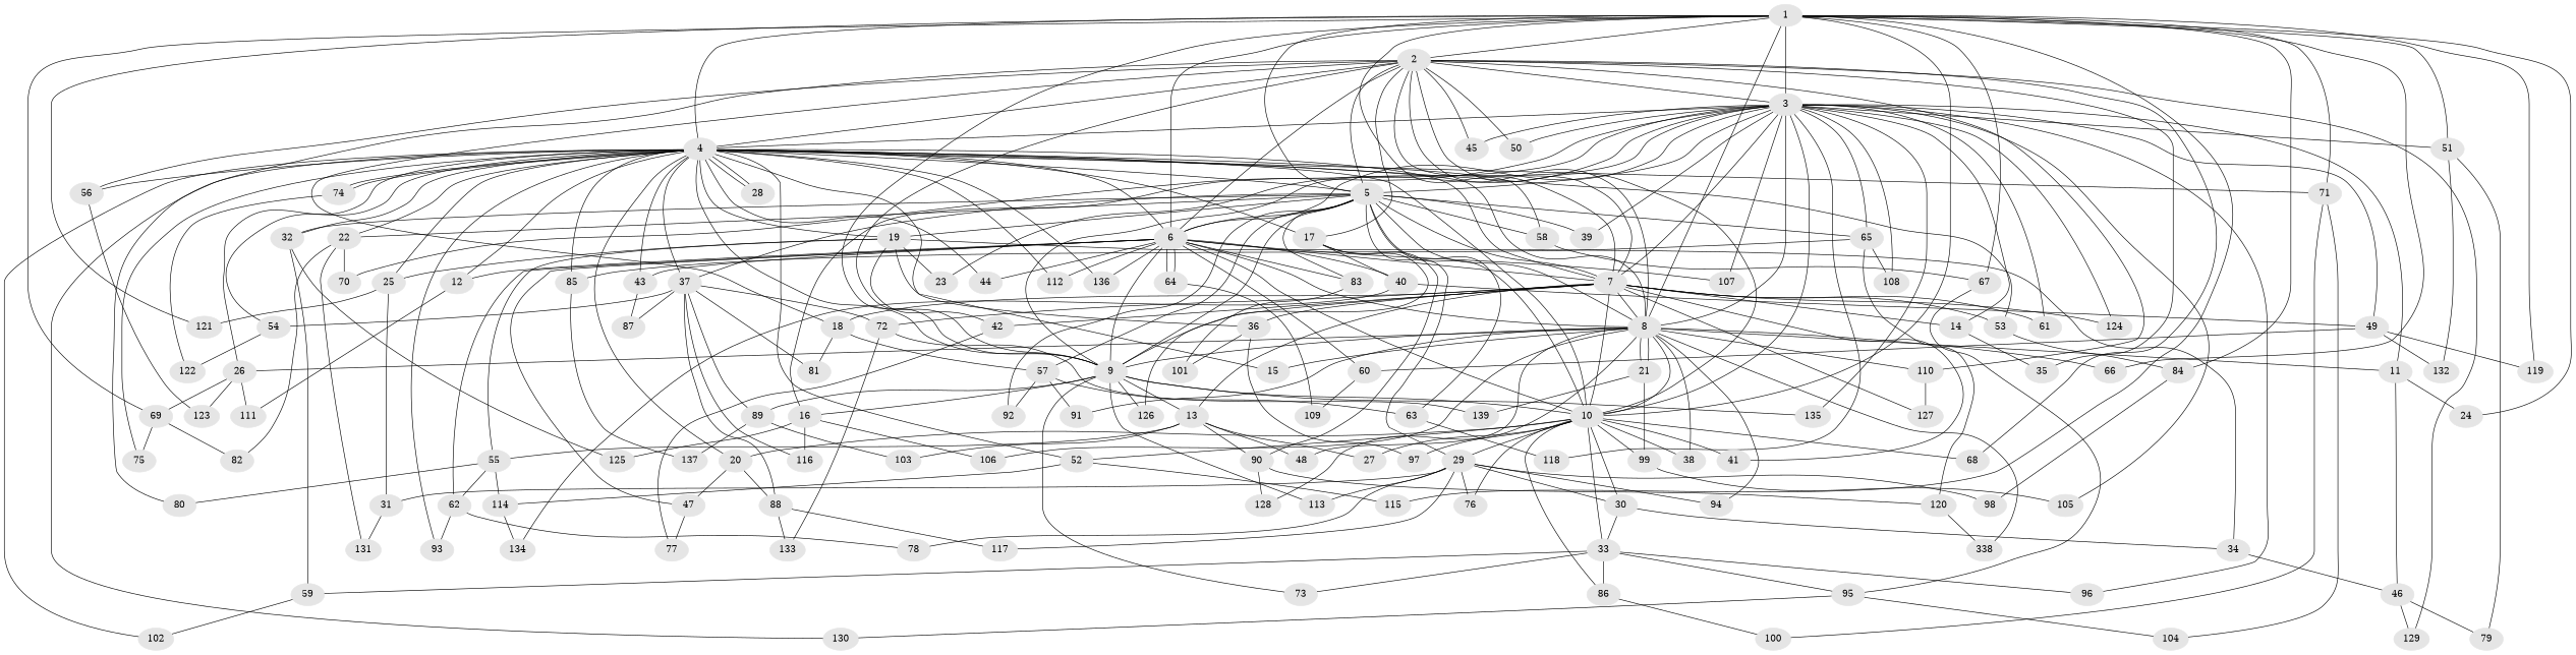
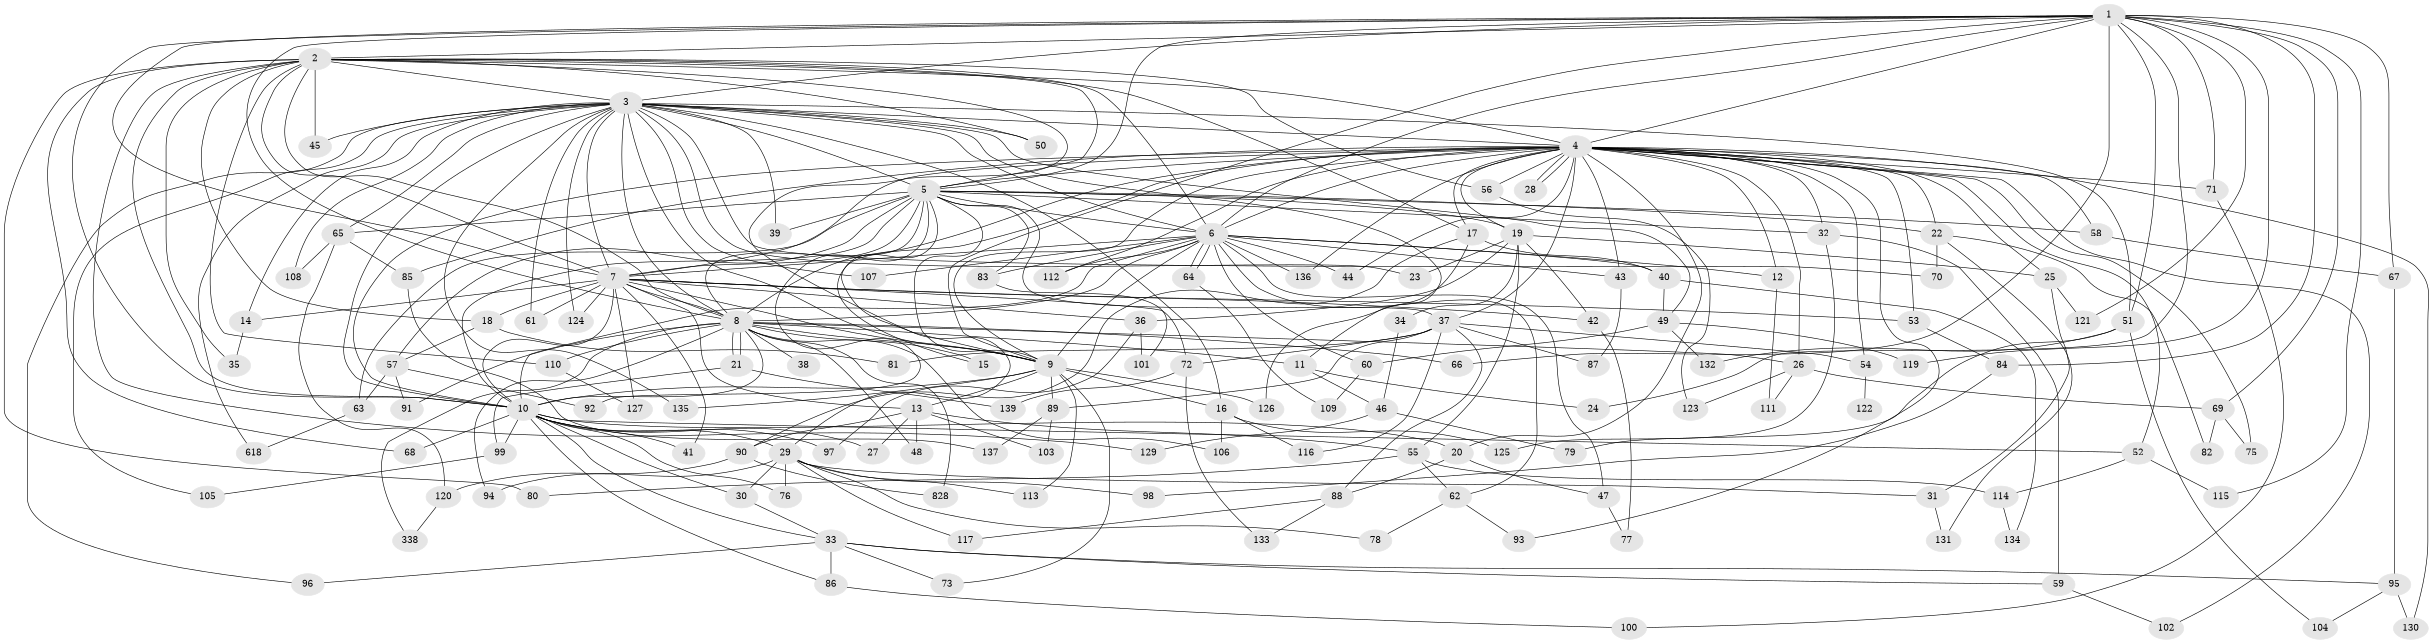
  graph {
    node [color=gray90 style=filled]
    1
    2
    3
    4
    5
    6
    7
    8
    9
    10
    24
    51
    66
    67
    69
    71
    84
    115
    119
    121
    17
    18
    35
    45
    50
    56
    68
    80
    110
    129
    11
    14
    16
    23
    39
    49
    61
    65
    70
    96
    105
    107
    108
-   118
+   118 [label=618]
    124
    135
    12
    15
    19
    20
    22
    25
    26
    28
    32
    37
    43
    44
    52
    53
    54
    58
-   74
    75
    85
    93
    102
    112
    130
    136
    29
    57
    63
    83
    92
    40
    47
    60
    62
    64
    13
    36
    41
    42
    72
    127
    21
    38
    48
    91
    94
    106
-   128
+   128 [label=828]
    n94 [label=338]
    73
    89
    113
    126
    27
    30
    33
    76
    86
    97
    99
    79
    132
    104
    95
    82
    100
    98
    90
    81
    123
    46
    116
    125
    120
    111
    55
    34
    88
    131
    31
    59
    87
    114
    122
    137
    78
    117
    101
    134
    77
    109
    103
    139
    133
    1 -- 2
    1 -- 3
    1 -- 4
    1 -- 5
    1 -- 6
    1 -- 7
    1 -- 8
    1 -- 9
    1 -- 10
    1 -- 24
    1 -- 51
    1 -- 66
    1 -- 67
    1 -- 69
    1 -- 71
    1 -- 84
    1 -- 115
    1 -- 119
    1 -- 121
    2 -- 3
    2 -- 4
    2 -- 5
    2 -- 6
    2 -- 7
    2 -- 8
    2 -- 9
    2 -- 10
    2 -- 17
    2 -- 18
    2 -- 35
    2 -- 45
    2 -- 50
    2 -- 56
    2 -- 68
    2 -- 80
    2 -- 110
    2 -- 129
    3 -- 4
    3 -- 5
    3 -- 6
    3 -- 7
    3 -- 8
    3 -- 9
    3 -- 10
    3 -- 51
    3 -- 45
    3 -- 50
    3 -- 11
    3 -- 14
    3 -- 16
    3 -- 23
    3 -- 39
    3 -- 49
    3 -- 61
    3 -- 65
    3 -- 70
    3 -- 96
    3 -- 105
    3 -- 107
    3 -- 108
    3 -- 118
    3 -- 124
    3 -- 135
    4 -- 5
    4 -- 6
    4 -- 7
    4 -- 8
    4 -- 9
    4 -- 10
    4 -- 71
    4 -- 17
    4 -- 56
    4 -- 12
    4 -- 15
    4 -- 19
    4 -- 20
    4 -- 22
    4 -- 25
    4 -- 26
    4 -- 28
    4 -- 28
    4 -- 32
    4 -- 37
    4 -- 43
    4 -- 44
    4 -- 52
    4 -- 53
    4 -- 54
    4 -- 58
-   4 -- 74
-   4 -- 74
    4 -- 75
    4 -- 85
    4 -- 93
    4 -- 102
    4 -- 112
    4 -- 130
    4 -- 136
    5 -- 6
    5 -- 7
    5 -- 8
    5 -- 9
    5 -- 10
    5 -- 39
    5 -- 65
    5 -- 19
    5 -- 22
    5 -- 32
    5 -- 37
    5 -- 58
    5 -- 29
    5 -- 57
    5 -- 63
    5 -- 83
    5 -- 92
    6 -- 7
    6 -- 8
    6 -- 9
    6 -- 10
    6 -- 107
    6 -- 12
    6 -- 43
    6 -- 44
    6 -- 112
    6 -- 136
    6 -- 83
    6 -- 40
    6 -- 47
    6 -- 60
    6 -- 62
    6 -- 64
    6 -- 64
    7 -- 8
    7 -- 9
    7 -- 10
    7 -- 18
    7 -- 14
    7 -- 61
    7 -- 124
    7 -- 53
    7 -- 13
    7 -- 36
    7 -- 41
    7 -- 42
    7 -- 72
    7 -- 127
    8 -- 9
    8 -- 10
    8 -- 66
    8 -- 110
    8 -- 11
    8 -- 15
    8 -- 26
    8 -- 21
    8 -- 21
    8 -- 38
    8 -- 48
    8 -- 91
    8 -- 94
    8 -- 106
    8 -- 128
    8 -- n94
    9 -- 10
    9 -- 16
    9 -- 135
    9 -- 13
    9 -- 73
    9 -- 89
    9 -- 113
    9 -- 126
    10 -- 68
    10 -- 20
    10 -- 52
    10 -- 29
    10 -- 41
-   10 -- 38
    10 -- 27
    10 -- 30
    10 -- 33
    10 -- 76
    10 -- 86
    10 -- 97
    10 -- 99
    51 -- 79
    51 -- 132
-   71 -- 104
+   51 -- 104
    67 -- 95
    69 -- 75
    69 -- 82
    71 -- 100
    84 -- 98
    17 -- 40
    17 -- 126
    17 -- 90
    18 -- 57
    18 -- 81
    56 -- 123
    110 -- 127
    11 -- 24
    11 -- 46
    14 -- 35
    16 -- 106
    16 -- 116
    16 -- 125
    49 -- 119
    49 -- 60
    49 -- 132
    65 -- 108
    65 -- 85
    65 -- 120
    12 -- 111
    19 -- 23
    19 -- 25
    19 -- 36
    19 -- 42
    19 -- 55
    19 -- 34
    20 -- 47
    20 -- 88
    22 -- 70
    22 -- 82
    22 -- 131
    25 -- 121
    25 -- 31
    26 -- 69
    26 -- 123
    26 -- 111
    32 -- 125
    32 -- 59
    37 -- 54
    37 -- 72
    37 -- 89
    37 -- 81
    37 -- 116
    37 -- 88
    37 -- 87
    43 -- 87
    52 -- 115
    52 -- 114
    53 -- 84
    54 -- 122
    58 -- 67
-   74 -- 122
    85 -- 137
    29 -- 94
    29 -- 113
    29 -- 30
    29 -- 76
    29 -- 98
    29 -- 31
    29 -- 78
    29 -- 117
    57 -- 63
    57 -- 92
    57 -- 91
    63 -- 118
    83 -- 101
    40 -- 49
    40 -- 134
    47 -- 77
    60 -- 109
    62 -- 93
    62 -- 78
    64 -- 109
    13 -- 48
    13 -- 27
    13 -- 90
    13 -- 55
    13 -- 103
    36 -- 97
    36 -- 101
    42 -- 77
    72 -- 139
    72 -- 133
    21 -- 99
    21 -- 139
    89 -- 137
    89 -- 103
    30 -- 33
-   30 -- 34
    33 -- 96
    33 -- 73
    33 -- 86
    33 -- 95
    33 -- 59
    86 -- 100
    99 -- 105
    95 -- 130
    95 -- 104
    90 -- 128
    90 -- 120
    46 -- 129
    46 -- 79
    120 -- n94
    55 -- 80
    55 -- 62
    55 -- 114
    34 -- 46
    88 -- 117
    88 -- 133
    31 -- 131
    59 -- 102
    114 -- 134
  }
